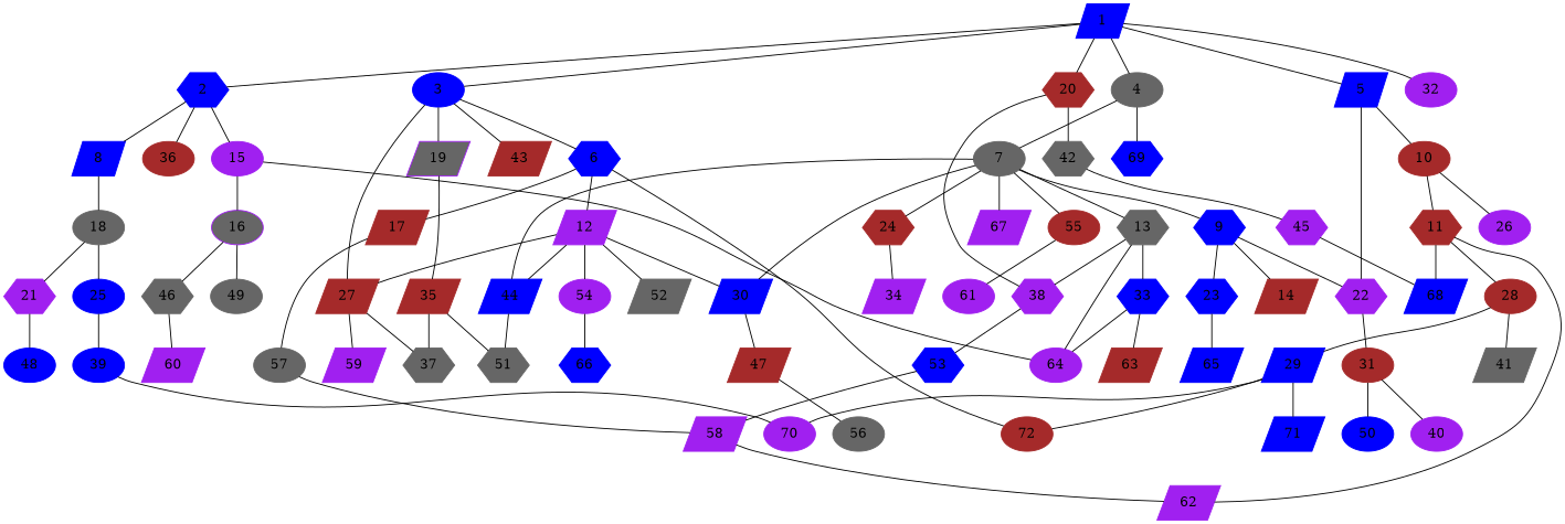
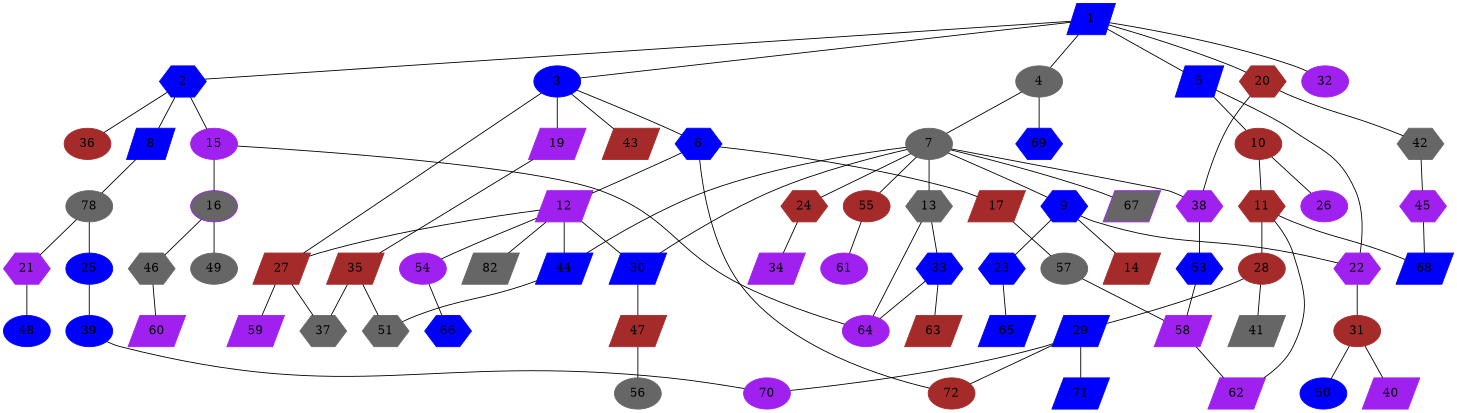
  graph {
    node [color=blue shape=parallelogram style=filled]
    edge [weight=1.0]
    2 [shape=hexagon]
    1
    3 [shape=ellipse]
    4 [color=gray40 shape=ellipse]
    5
    20 [color=brown shape=hexagon]
    32 [color=purple shape=ellipse]
    8
    15 [color=purple shape=ellipse]
    36 [color=brown shape=ellipse]
    6 [shape=hexagon]
-   19 [color=purple fillcolor=gray40]
+   19 [color=purple]
    27 [color=brown]
    43 [color=brown]
    7 [color=gray40 shape=ellipse]
    69 [shape=hexagon]
    10 [color=brown shape=ellipse]
    22 [color=purple shape=hexagon]
    38 [color=purple shape=hexagon]
    42 [color=gray40 shape=hexagon]
-   18 [color=gray40 shape=ellipse]
+   18 [color=gray40 shape=ellipse label=78]
    64 [color=purple shape=ellipse]
    16 [color=purple fillcolor=gray40 shape=ellipse]
    12 [color=purple]
    17 [color=brown]
    72 [color=brown shape=ellipse]
    35 [color=brown]
    37 [color=gray40 shape=hexagon]
    59 [color=purple]
    9 [shape=hexagon]
    13 [color=gray40 shape=hexagon]
    24 [color=brown shape=hexagon]
    30
    44
    55 [color=brown shape=ellipse]
-   67 [color=purple]
+   67 [color=purple fillcolor=gray40]
    11 [color=brown shape=hexagon]
    26 [color=purple shape=ellipse]
    31 [color=brown shape=ellipse]
-   52 [color=gray40]
+   52 [color=gray40 label=82]
    54 [color=purple shape=ellipse]
    57 [color=gray40 shape=ellipse]
    14 [color=brown]
    23 [shape=hexagon]
    33 [shape=hexagon]
    34 [color=purple]
    47 [color=brown]
    53 [shape=hexagon]
    51 [color=gray40 shape=hexagon]
    61 [color=purple shape=ellipse]
    21 [color=purple shape=hexagon]
    25 [shape=ellipse]
    65
    28 [color=brown shape=ellipse]
    62 [color=purple]
    68
    29
    41 [color=gray40]
    45 [color=purple shape=hexagon]
    66 [shape=hexagon]
    63 [color=brown]
    46 [color=gray40 shape=hexagon]
    49 [color=gray40 shape=ellipse]
    60 [color=purple]
    58 [color=purple]
    48 [shape=ellipse]
    39 [shape=ellipse]
-   40 [color=purple shape=ellipse]
+   40 [color=purple]
    50 [shape=ellipse]
    70 [color=purple shape=ellipse]
    71
    56 [color=gray40 shape=ellipse]
    2 -- 8
    2 -- 15
    2 -- 36
    1 -- 2
    1 -- 3
    1 -- 4
    1 -- 5
    1 -- 20
    1 -- 32
    3 -- 6 [weight=2.0]
    3 -- 19 [weight=4.0]
    3 -- 27
    3 -- 43
    4 -- 7
    4 -- 69 [weight=2.0]
    5 -- 10 [weight=2.0]
    5 -- 22
    20 -- 38
    20 -- 42
    8 -- 18
    15 -- 64
    15 -- 16 [weight=3.0]
    6 -- 12
    6 -- 17
    6 -- 72
    19 -- 35
    27 -- 37
    27 -- 59
-   13 -- 38
+   7 -- 38
    7 -- 9
    7 -- 13
    7 -- 24
    7 -- 30
    7 -- 44
    7 -- 55
    7 -- 67
    10 -- 11
    10 -- 26
    22 -- 31
    38 -- 53
    42 -- 45
    18 -- 21
    18 -- 25
    16 -- 46
    16 -- 49
    12 -- 27
    12 -- 30
    12 -- 44 [weight=2.0]
    12 -- 52
    12 -- 54
    17 -- 57
    35 -- 37
    35 -- 51
    9 -- 22
    9 -- 14
    9 -- 23
    13 -- 64
    13 -- 33
    24 -- 34
    30 -- 47
    44 -- 51
    55 -- 61
    11 -- 28
    11 -- 62
    11 -- 68
    31 -- 40
    31 -- 50
    54 -- 66
    57 -- 58
    23 -- 65
    33 -- 64
    33 -- 63
    47 -- 56
    53 -- 58
    21 -- 48
    25 -- 39
    28 -- 29
    28 -- 41
    29 -- 72
    29 -- 70
    29 -- 71
    45 -- 68
    46 -- 60
    58 -- 62
    39 -- 70
  }
